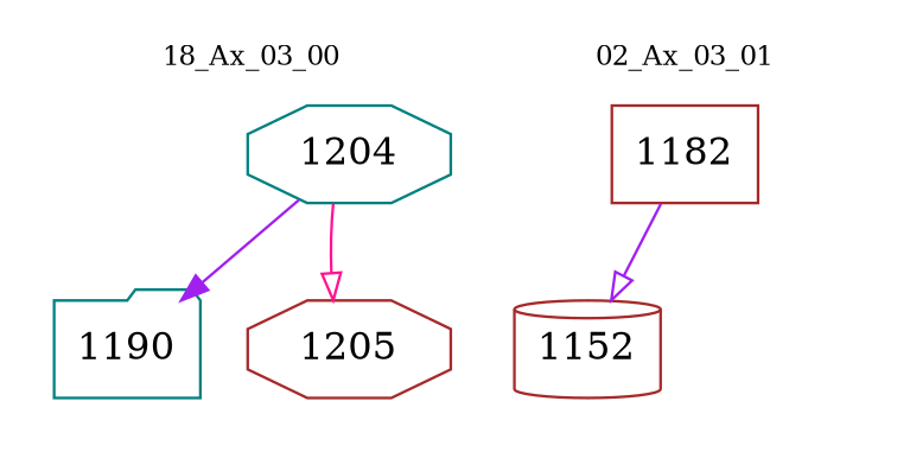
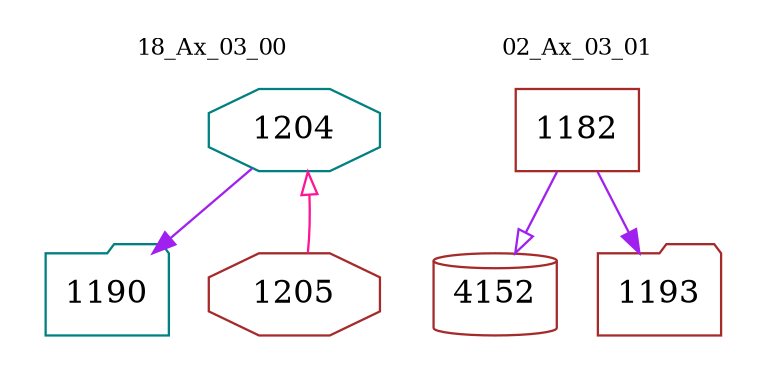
  digraph {
    node [color=brown shape=octagon]
    edge [arrowhead=normal color=purple]
    n1 [color=teal label=1204]
    n2 [color=teal label=1190 shape=folder]
    n3 [label=1205]
    n4 [label=1182 shape=box]
-   n5 [label=1152 shape=cylinder]
+   n5 [label=4152 shape=cylinder]
+   n6 [label=1193 shape=folder]
    subgraph cluster_1 {
      color=white
      fontsize=10
      label="18_Ax_03_00"
      n1
      n2
      n3
    }
    subgraph cluster_2 {
      color=white
      fontsize=10
      label="02_Ax_03_01"
      n4
      n5
+     n6
    }
    n1 -> n2
-   n1 -> n3 [arrowhead=onormal color=deeppink]
+   n3 -> n1 [arrowhead=onormal color=deeppink]
    n4 -> n5 [arrowhead=onormal]
+   n4 -> n6
  }
